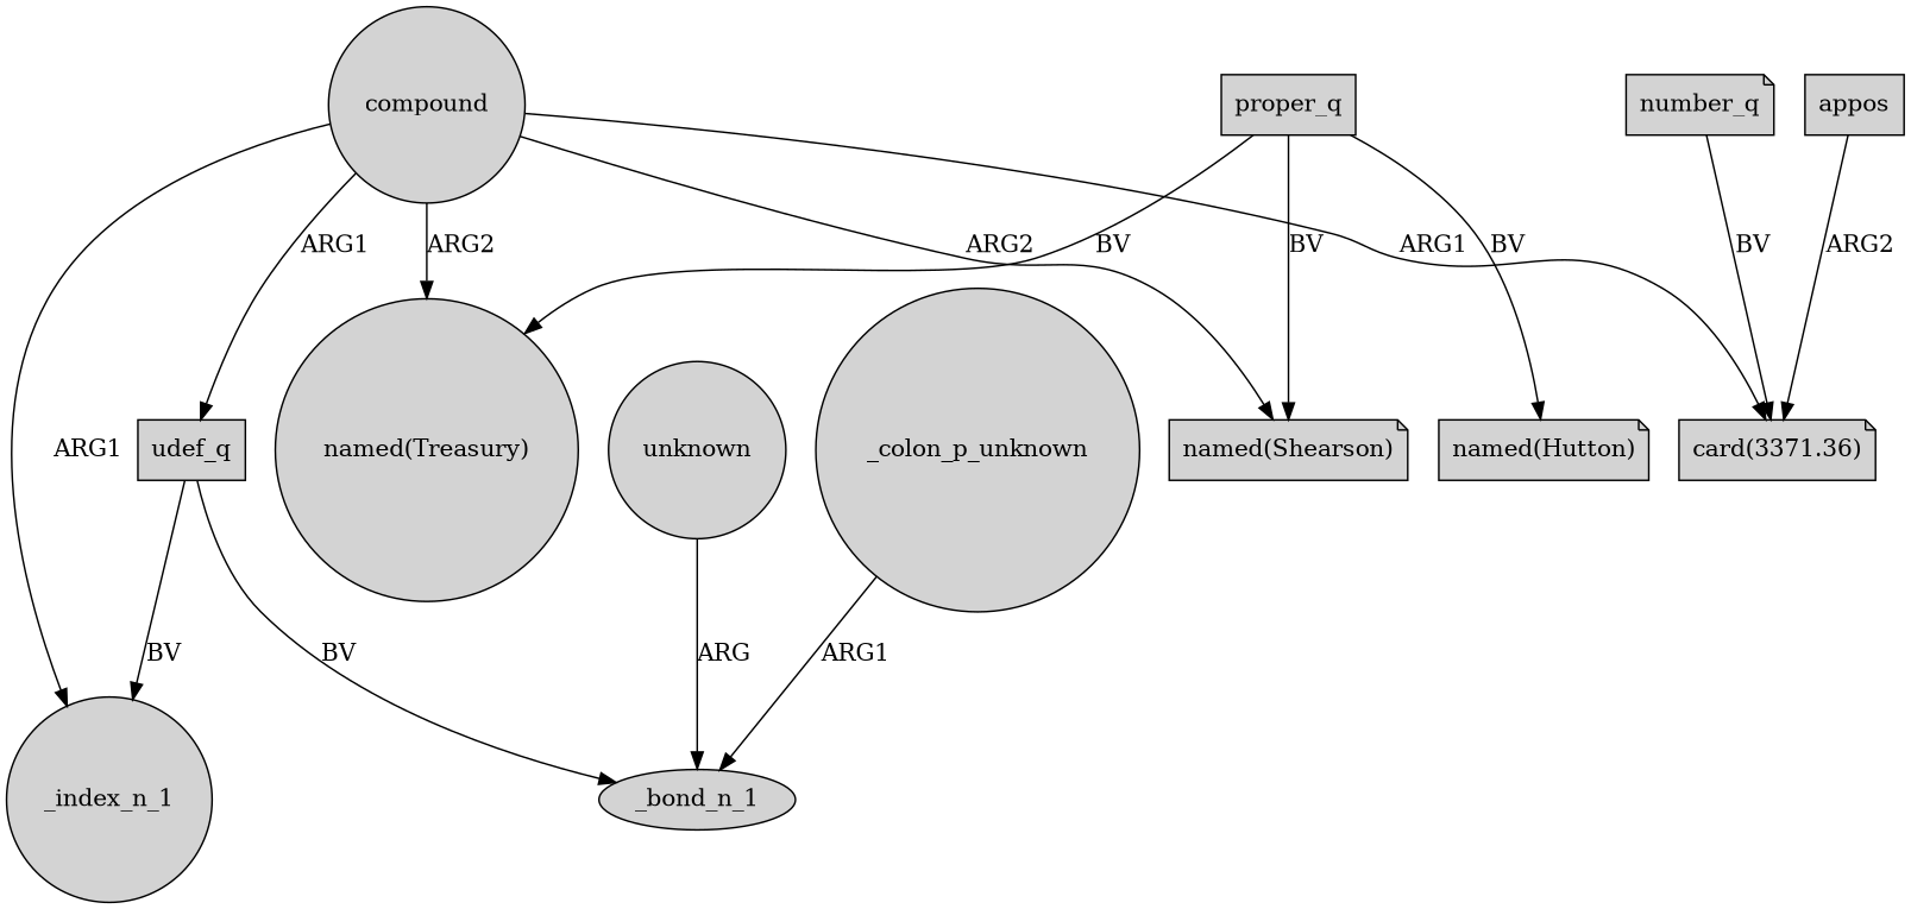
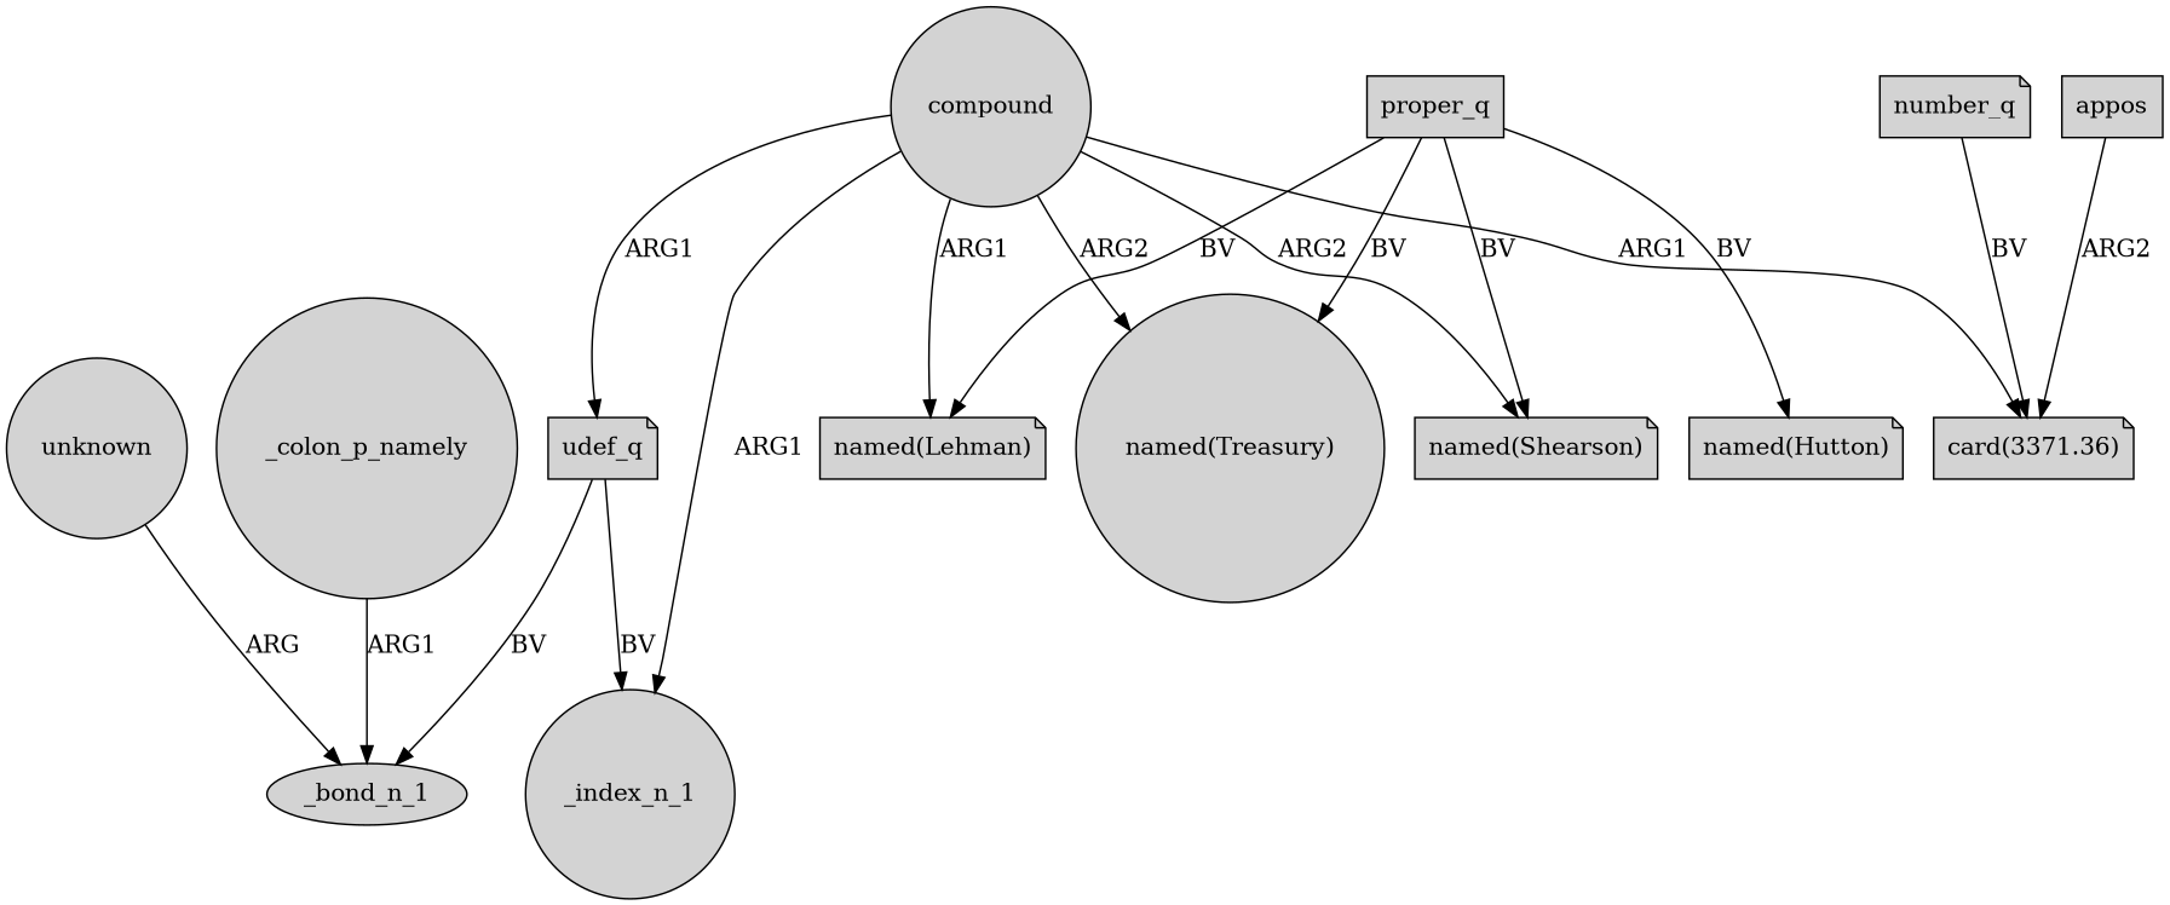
  digraph {
    node [shape=circle style=filled]
-   udef_q [shape=box]
+   udef_q [shape=note]
    _bond_n_1 [shape=ellipse]
    _index_n_1
    compound
    "named(Treasury)"
    "named(Shearson)" [shape=note]
    "card(3371.36)" [shape=note]
+   "named(Lehman)" [shape=note]
    "named(Hutton)" [shape=note]
    number_q [shape=note]
    appos [shape=box]
    proper_q [shape=box]
    unknown
-   _colon_p_namely [label=_colon_p_unknown]
+   _colon_p_namely
    udef_q -> _bond_n_1 [label=BV]
    udef_q -> _index_n_1 [label=BV]
    compound -> udef_q [label=ARG1]
    compound -> _index_n_1 [label=ARG1]
    compound -> "named(Treasury)" [label=ARG2]
    compound -> "named(Shearson)" [label=ARG2]
    compound -> "card(3371.36)" [label=ARG1]
+   compound -> "named(Lehman)" [label=ARG1]
    number_q -> "card(3371.36)" [label=BV]
    appos -> "card(3371.36)" [label=ARG2]
    proper_q -> "named(Treasury)" [label=BV]
    proper_q -> "named(Shearson)" [label=BV]
+   proper_q -> "named(Lehman)" [label=BV]
    proper_q -> "named(Hutton)" [label=BV]
    unknown -> _bond_n_1 [label=ARG]
    _colon_p_namely -> _bond_n_1 [label=ARG1]
  }
